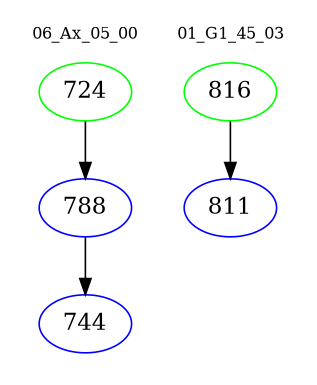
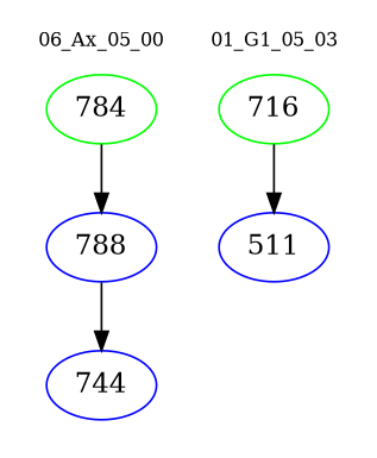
  digraph {
    node [color=blue]
    edge [color=black]
-   n1 [color=green label=724]
+   n1 [color=green label=784]
    n2 [label=788]
    n3 [label=744]
-   n4 [color=green label=816]
-   n5 [label=811]
+   n4 [color=green label=716]
+   n5 [label=511]
    subgraph cluster_1 {
      color=white
      fontsize=10
      label="06_Ax_05_00"
      n1
      n2
      n3
    }
    subgraph cluster_2 {
      color=white
      fontsize=10
-     label="01_G1_45_03"
+     label="01_G1_05_03"
      n4
      n5
    }
    n1 -> n2
    n2 -> n3
    n4 -> n5
  }
